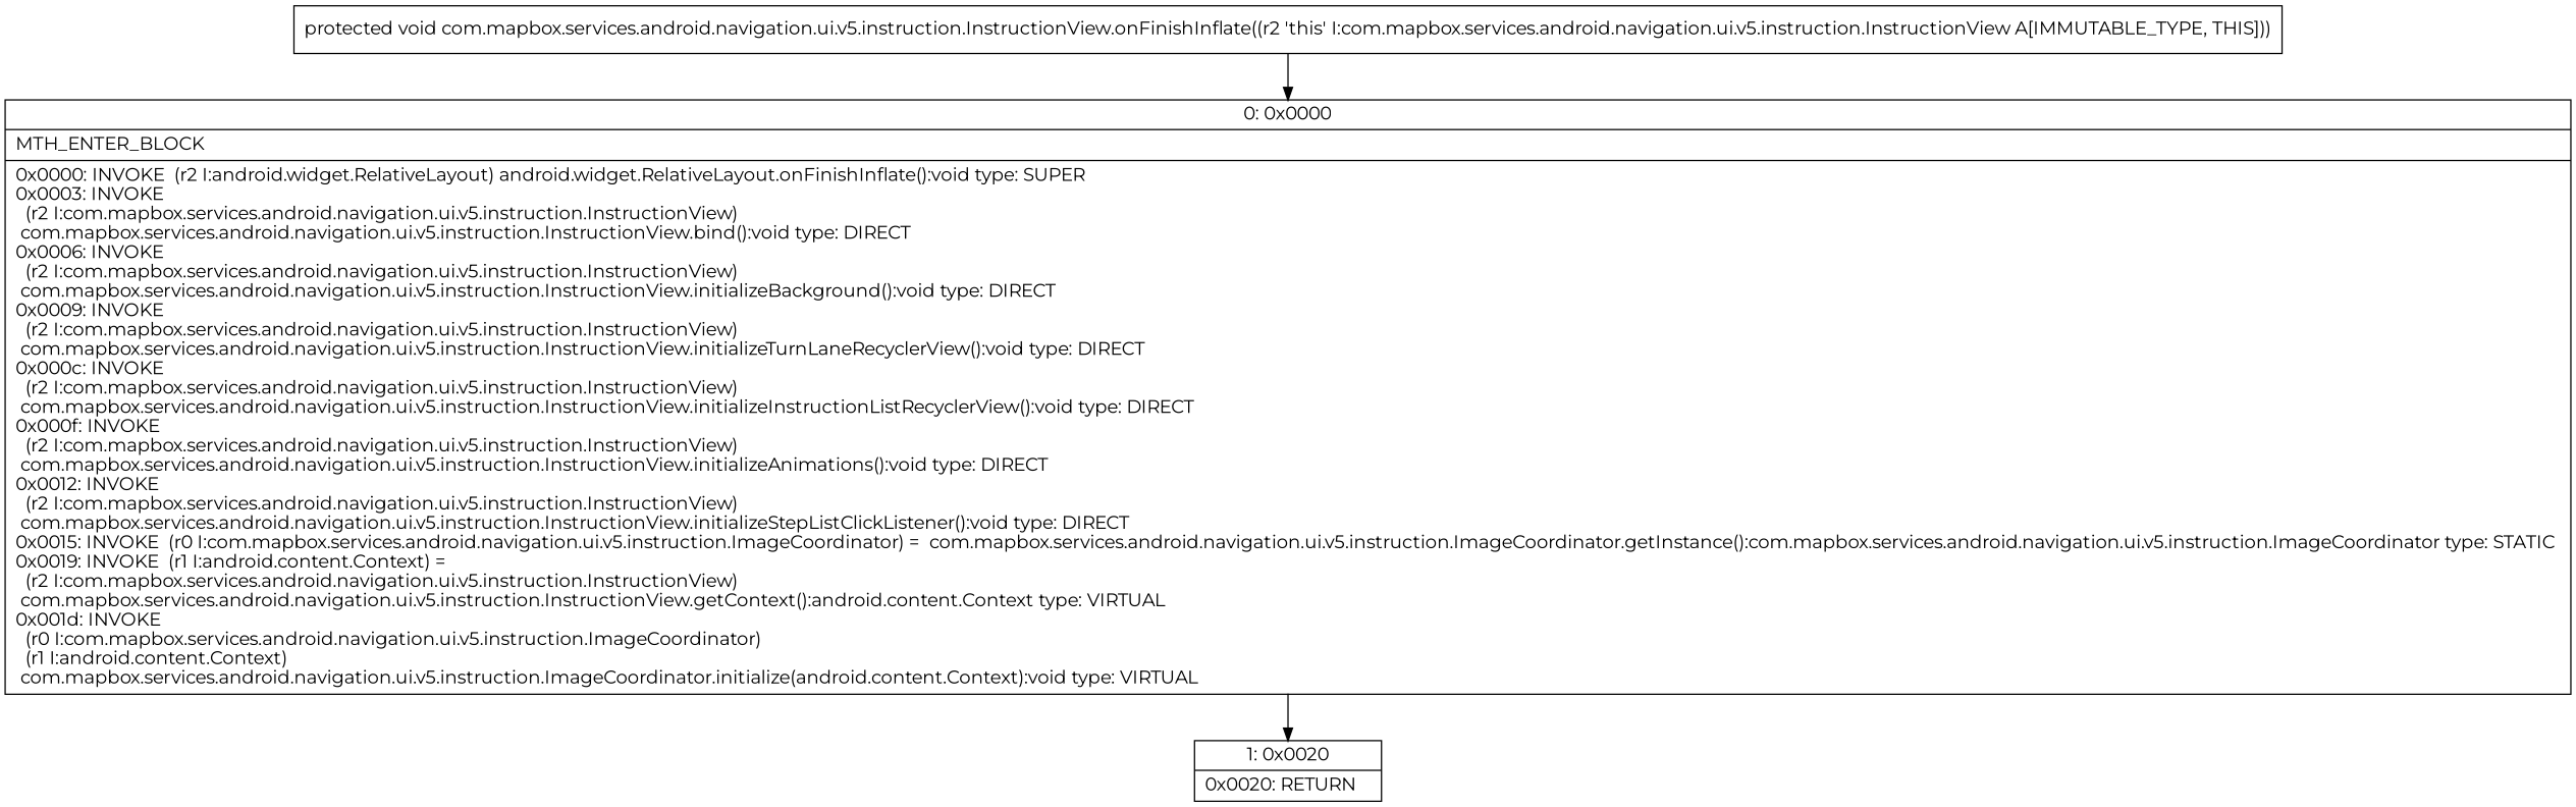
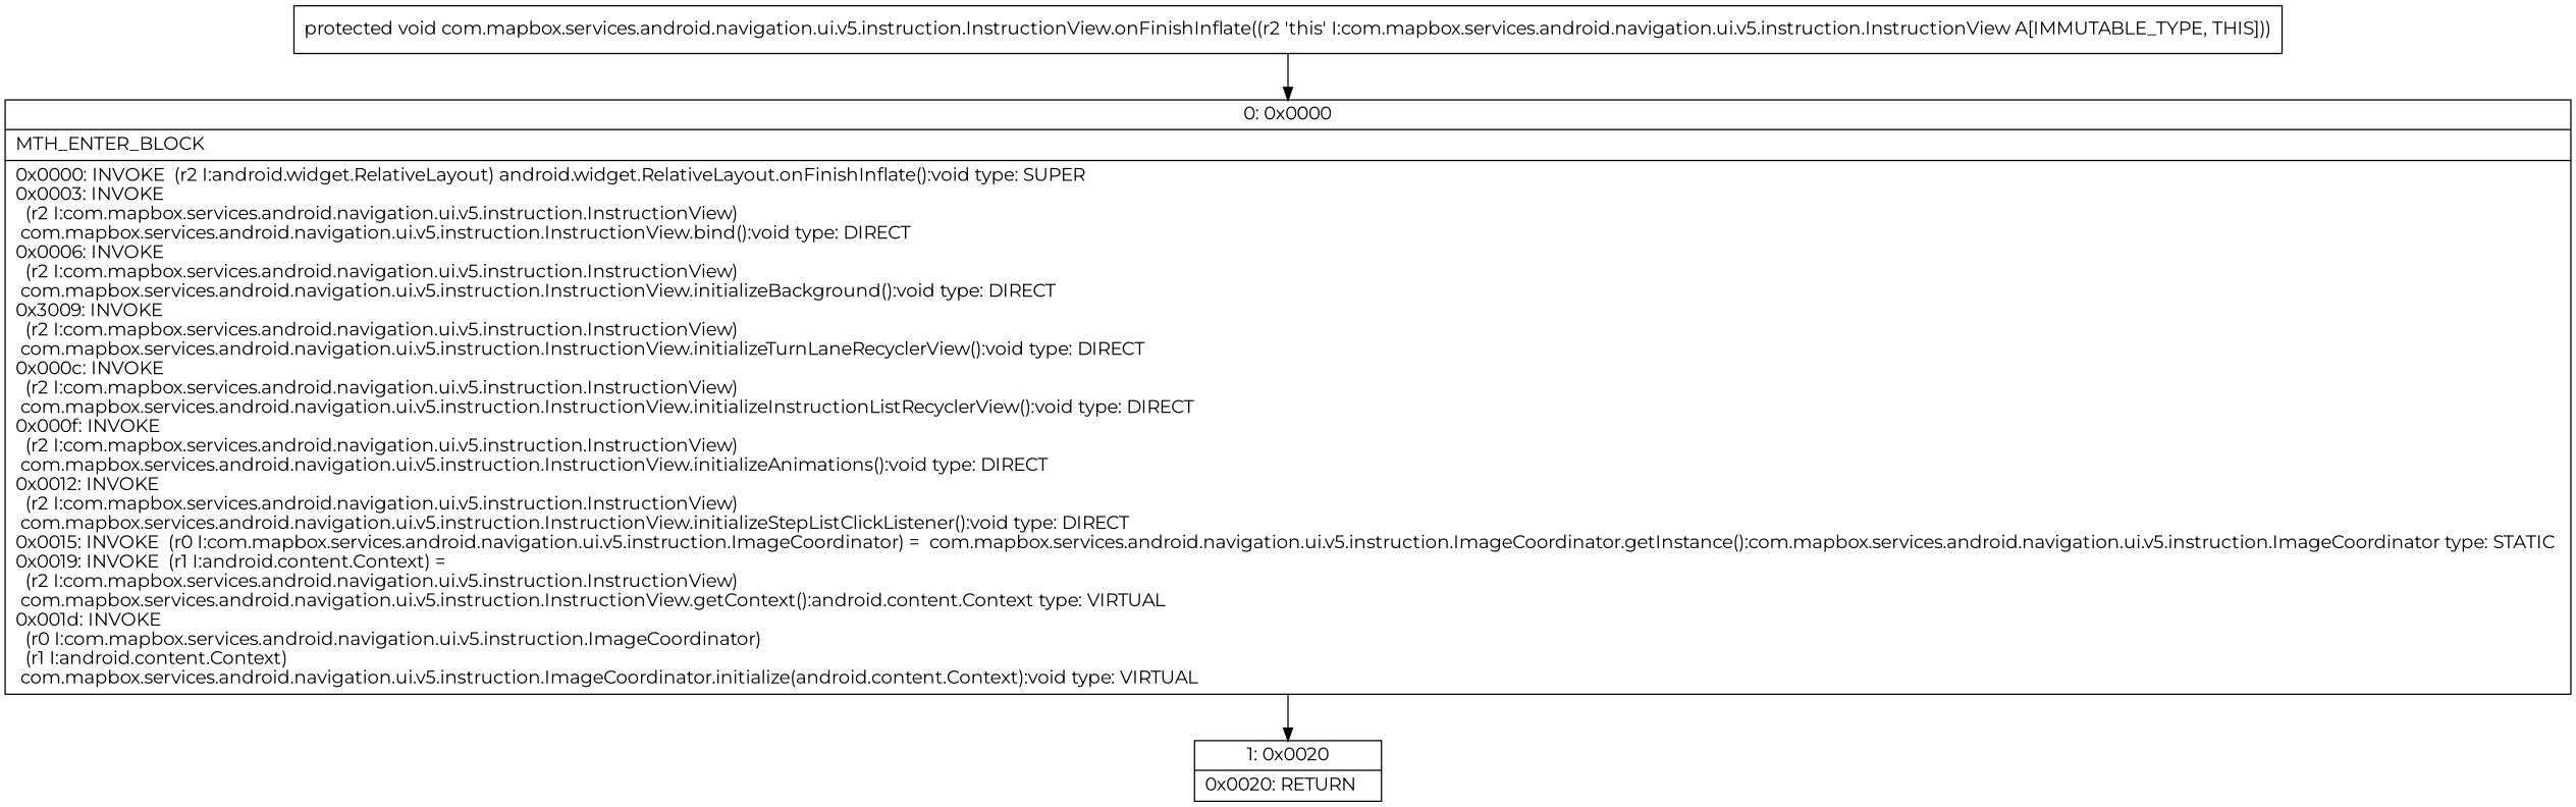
  digraph {
    fontname=Montserrat
    node [shape=record fontname=Montserrat]
    edge [fontname=Montserrat]
-   n1 [label="{0\:\ 0x0000|MTH_ENTER_BLOCK\l|0x0000: INVOKE  (r2 I:android.widget.RelativeLayout) android.widget.RelativeLayout.onFinishInflate():void type: SUPER \l0x0003: INVOKE  \l  (r2 I:com.mapbox.services.android.navigation.ui.v5.instruction.InstructionView)\l com.mapbox.services.android.navigation.ui.v5.instruction.InstructionView.bind():void type: DIRECT \l0x0006: INVOKE  \l  (r2 I:com.mapbox.services.android.navigation.ui.v5.instruction.InstructionView)\l com.mapbox.services.android.navigation.ui.v5.instruction.InstructionView.initializeBackground():void type: DIRECT \l0x0009: INVOKE  \l  (r2 I:com.mapbox.services.android.navigation.ui.v5.instruction.InstructionView)\l com.mapbox.services.android.navigation.ui.v5.instruction.InstructionView.initializeTurnLaneRecyclerView():void type: DIRECT \l0x000c: INVOKE  \l  (r2 I:com.mapbox.services.android.navigation.ui.v5.instruction.InstructionView)\l com.mapbox.services.android.navigation.ui.v5.instruction.InstructionView.initializeInstructionListRecyclerView():void type: DIRECT \l0x000f: INVOKE  \l  (r2 I:com.mapbox.services.android.navigation.ui.v5.instruction.InstructionView)\l com.mapbox.services.android.navigation.ui.v5.instruction.InstructionView.initializeAnimations():void type: DIRECT \l0x0012: INVOKE  \l  (r2 I:com.mapbox.services.android.navigation.ui.v5.instruction.InstructionView)\l com.mapbox.services.android.navigation.ui.v5.instruction.InstructionView.initializeStepListClickListener():void type: DIRECT \l0x0015: INVOKE  (r0 I:com.mapbox.services.android.navigation.ui.v5.instruction.ImageCoordinator) =  com.mapbox.services.android.navigation.ui.v5.instruction.ImageCoordinator.getInstance():com.mapbox.services.android.navigation.ui.v5.instruction.ImageCoordinator type: STATIC \l0x0019: INVOKE  (r1 I:android.content.Context) = \l  (r2 I:com.mapbox.services.android.navigation.ui.v5.instruction.InstructionView)\l com.mapbox.services.android.navigation.ui.v5.instruction.InstructionView.getContext():android.content.Context type: VIRTUAL \l0x001d: INVOKE  \l  (r0 I:com.mapbox.services.android.navigation.ui.v5.instruction.ImageCoordinator)\l  (r1 I:android.content.Context)\l com.mapbox.services.android.navigation.ui.v5.instruction.ImageCoordinator.initialize(android.content.Context):void type: VIRTUAL \l}"]
+   n1 [label="{0\:\ 0x0000|MTH_ENTER_BLOCK\l|0x0000: INVOKE  (r2 I:android.widget.RelativeLayout) android.widget.RelativeLayout.onFinishInflate():void type: SUPER \l0x0003: INVOKE  \l  (r2 I:com.mapbox.services.android.navigation.ui.v5.instruction.InstructionView)\l com.mapbox.services.android.navigation.ui.v5.instruction.InstructionView.bind():void type: DIRECT \l0x0006: INVOKE  \l  (r2 I:com.mapbox.services.android.navigation.ui.v5.instruction.InstructionView)\l com.mapbox.services.android.navigation.ui.v5.instruction.InstructionView.initializeBackground():void type: DIRECT \l0x3009: INVOKE  \l  (r2 I:com.mapbox.services.android.navigation.ui.v5.instruction.InstructionView)\l com.mapbox.services.android.navigation.ui.v5.instruction.InstructionView.initializeTurnLaneRecyclerView():void type: DIRECT \l0x000c: INVOKE  \l  (r2 I:com.mapbox.services.android.navigation.ui.v5.instruction.InstructionView)\l com.mapbox.services.android.navigation.ui.v5.instruction.InstructionView.initializeInstructionListRecyclerView():void type: DIRECT \l0x000f: INVOKE  \l  (r2 I:com.mapbox.services.android.navigation.ui.v5.instruction.InstructionView)\l com.mapbox.services.android.navigation.ui.v5.instruction.InstructionView.initializeAnimations():void type: DIRECT \l0x0012: INVOKE  \l  (r2 I:com.mapbox.services.android.navigation.ui.v5.instruction.InstructionView)\l com.mapbox.services.android.navigation.ui.v5.instruction.InstructionView.initializeStepListClickListener():void type: DIRECT \l0x0015: INVOKE  (r0 I:com.mapbox.services.android.navigation.ui.v5.instruction.ImageCoordinator) =  com.mapbox.services.android.navigation.ui.v5.instruction.ImageCoordinator.getInstance():com.mapbox.services.android.navigation.ui.v5.instruction.ImageCoordinator type: STATIC \l0x0019: INVOKE  (r1 I:android.content.Context) = \l  (r2 I:com.mapbox.services.android.navigation.ui.v5.instruction.InstructionView)\l com.mapbox.services.android.navigation.ui.v5.instruction.InstructionView.getContext():android.content.Context type: VIRTUAL \l0x001d: INVOKE  \l  (r0 I:com.mapbox.services.android.navigation.ui.v5.instruction.ImageCoordinator)\l  (r1 I:android.content.Context)\l com.mapbox.services.android.navigation.ui.v5.instruction.ImageCoordinator.initialize(android.content.Context):void type: VIRTUAL \l}"]
    n2 [label="{1\:\ 0x0020|0x0020: RETURN   \l}"]
    n3 [label="{protected void com.mapbox.services.android.navigation.ui.v5.instruction.InstructionView.onFinishInflate((r2 'this' I:com.mapbox.services.android.navigation.ui.v5.instruction.InstructionView A[IMMUTABLE_TYPE, THIS])) }"]
    n1 -> n2
    n3 -> n1
  }
